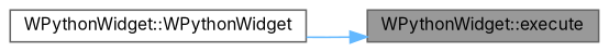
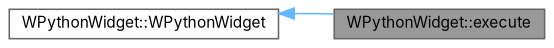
  digraph {
    rankdir=RL
    fontname=Inter
    node [fontname=Inter fontsize=10 shape=box style=filled]
    n1 [color=gray40 fillcolor=grey60 fontcolor=black height=0.2 label="WPythonWidget::execute" width=0.4]
    n2 [color=grey40 fillcolor=white height=0.2 label="WPythonWidget::WPythonWidget" width=0.4]
-   n1 -> n2 [color=steelblue1 dir=back fontname=Inter fontsize=10 labelfontname=Helvetica labelfontsize=10 style=solid]
+   n2 -> n1 [color=steelblue1 dir=back fontname=Inter fontsize=10 labelfontname=Helvetica labelfontsize=10 style=solid]
  }
